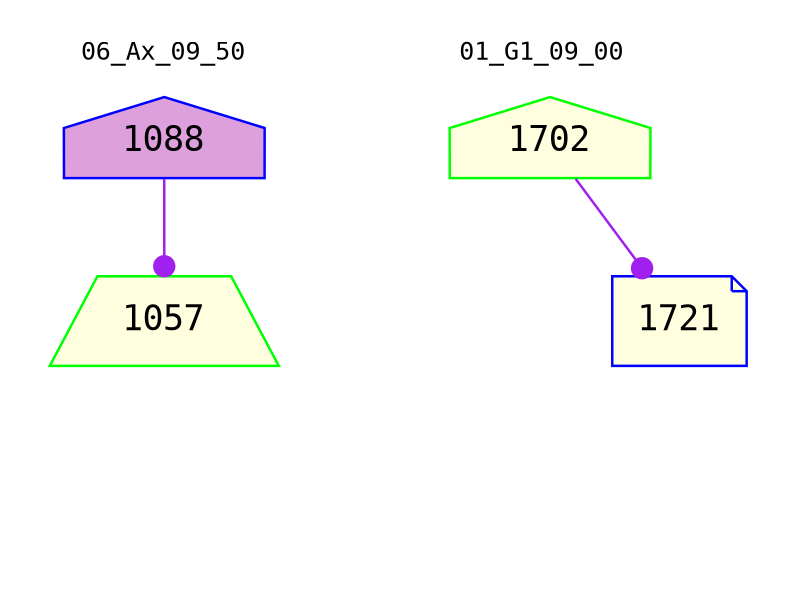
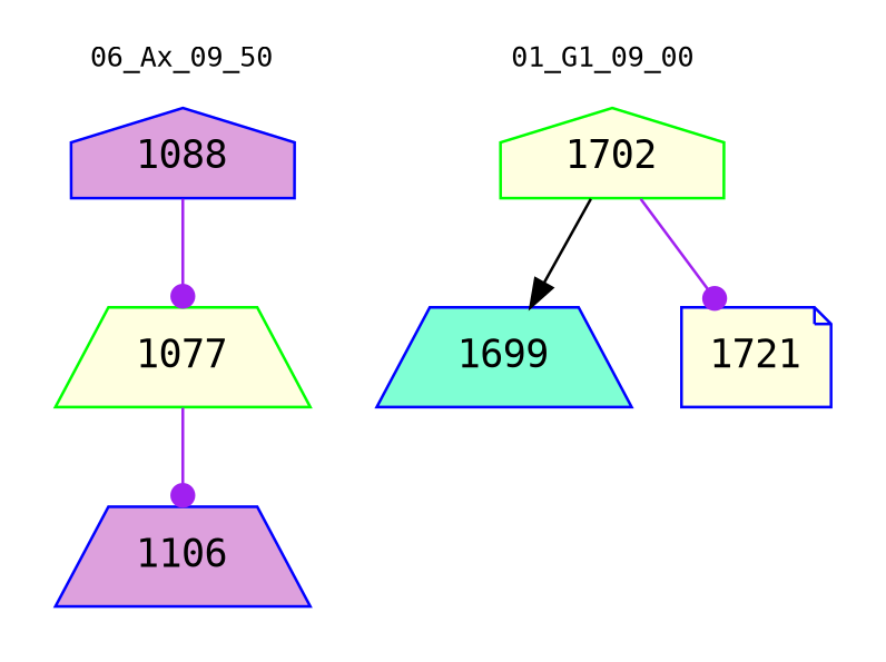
  digraph {
    fontname="DejaVu Sans Mono"
    node [color=blue fillcolor=lightyellow fontname="DejaVu Sans Mono" shape=trapezium style=filled]
    edge [arrowhead=dot color=purple fontname="DejaVu Sans Mono"]
-   n1 [color=green label=1057]
+   n1 [color=green label=1077]
    n2 [fillcolor=plum label=1088 shape=house]
+   n3 [fillcolor=plum label=1106]
    n4 [color=green label=1702 shape=house]
+   n5 [fillcolor=aquamarine label=1699]
    n6 [label=1721 shape=note]
    subgraph cluster_1 {
      color=white
      fontsize=10
      label="06_Ax_09_50"
      n1
      n2
+     n3
    }
    subgraph cluster_2 {
      color=white
      fontsize=10
      label="01_G1_09_00"
      n4
+     n5
      n6
    }
+   n1 -> n3
    n2 -> n1
+   n4 -> n5 [arrowhead=normal color=black]
    n4 -> n6
  }
